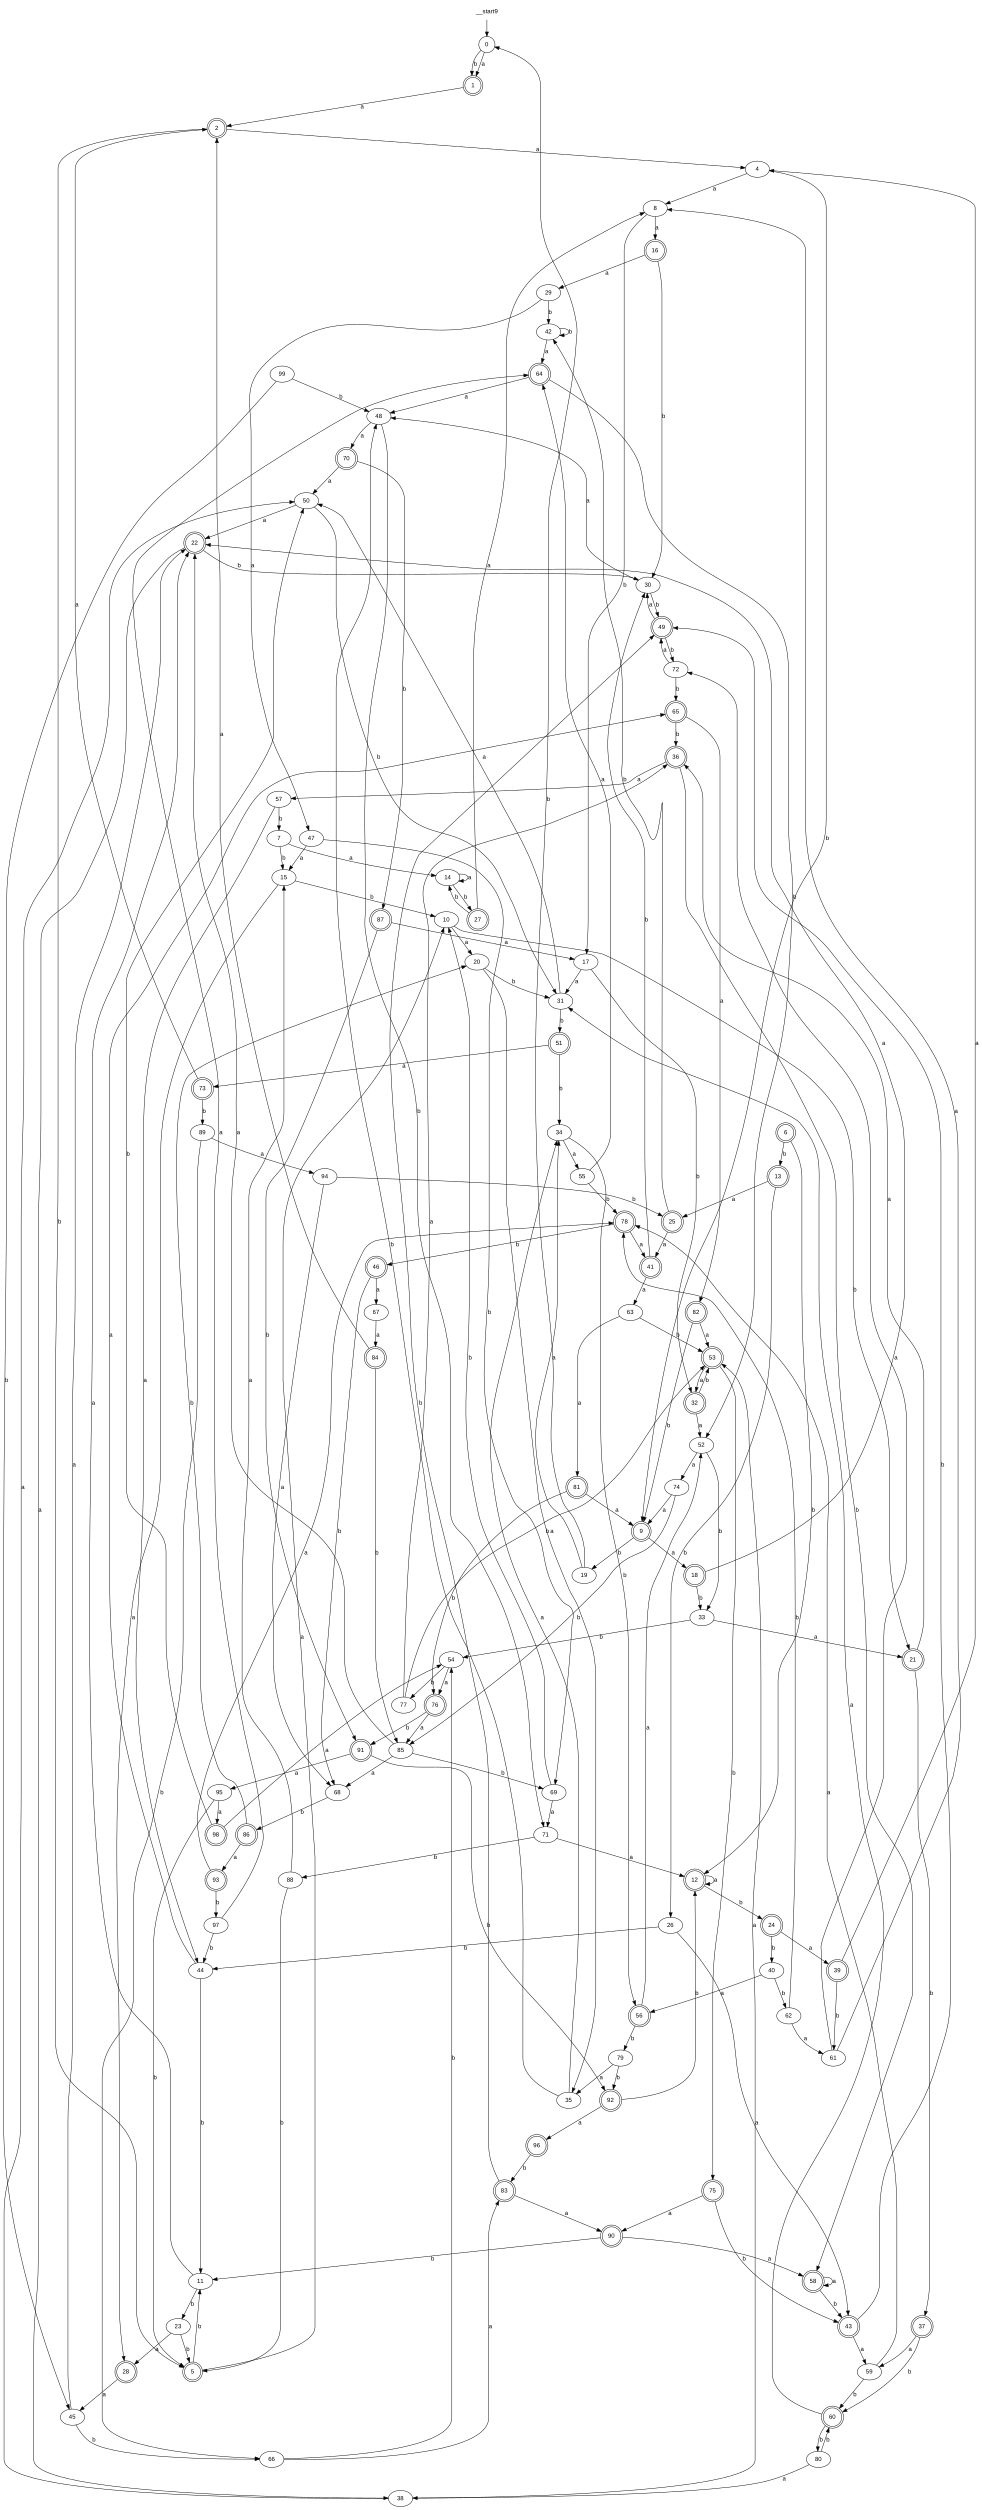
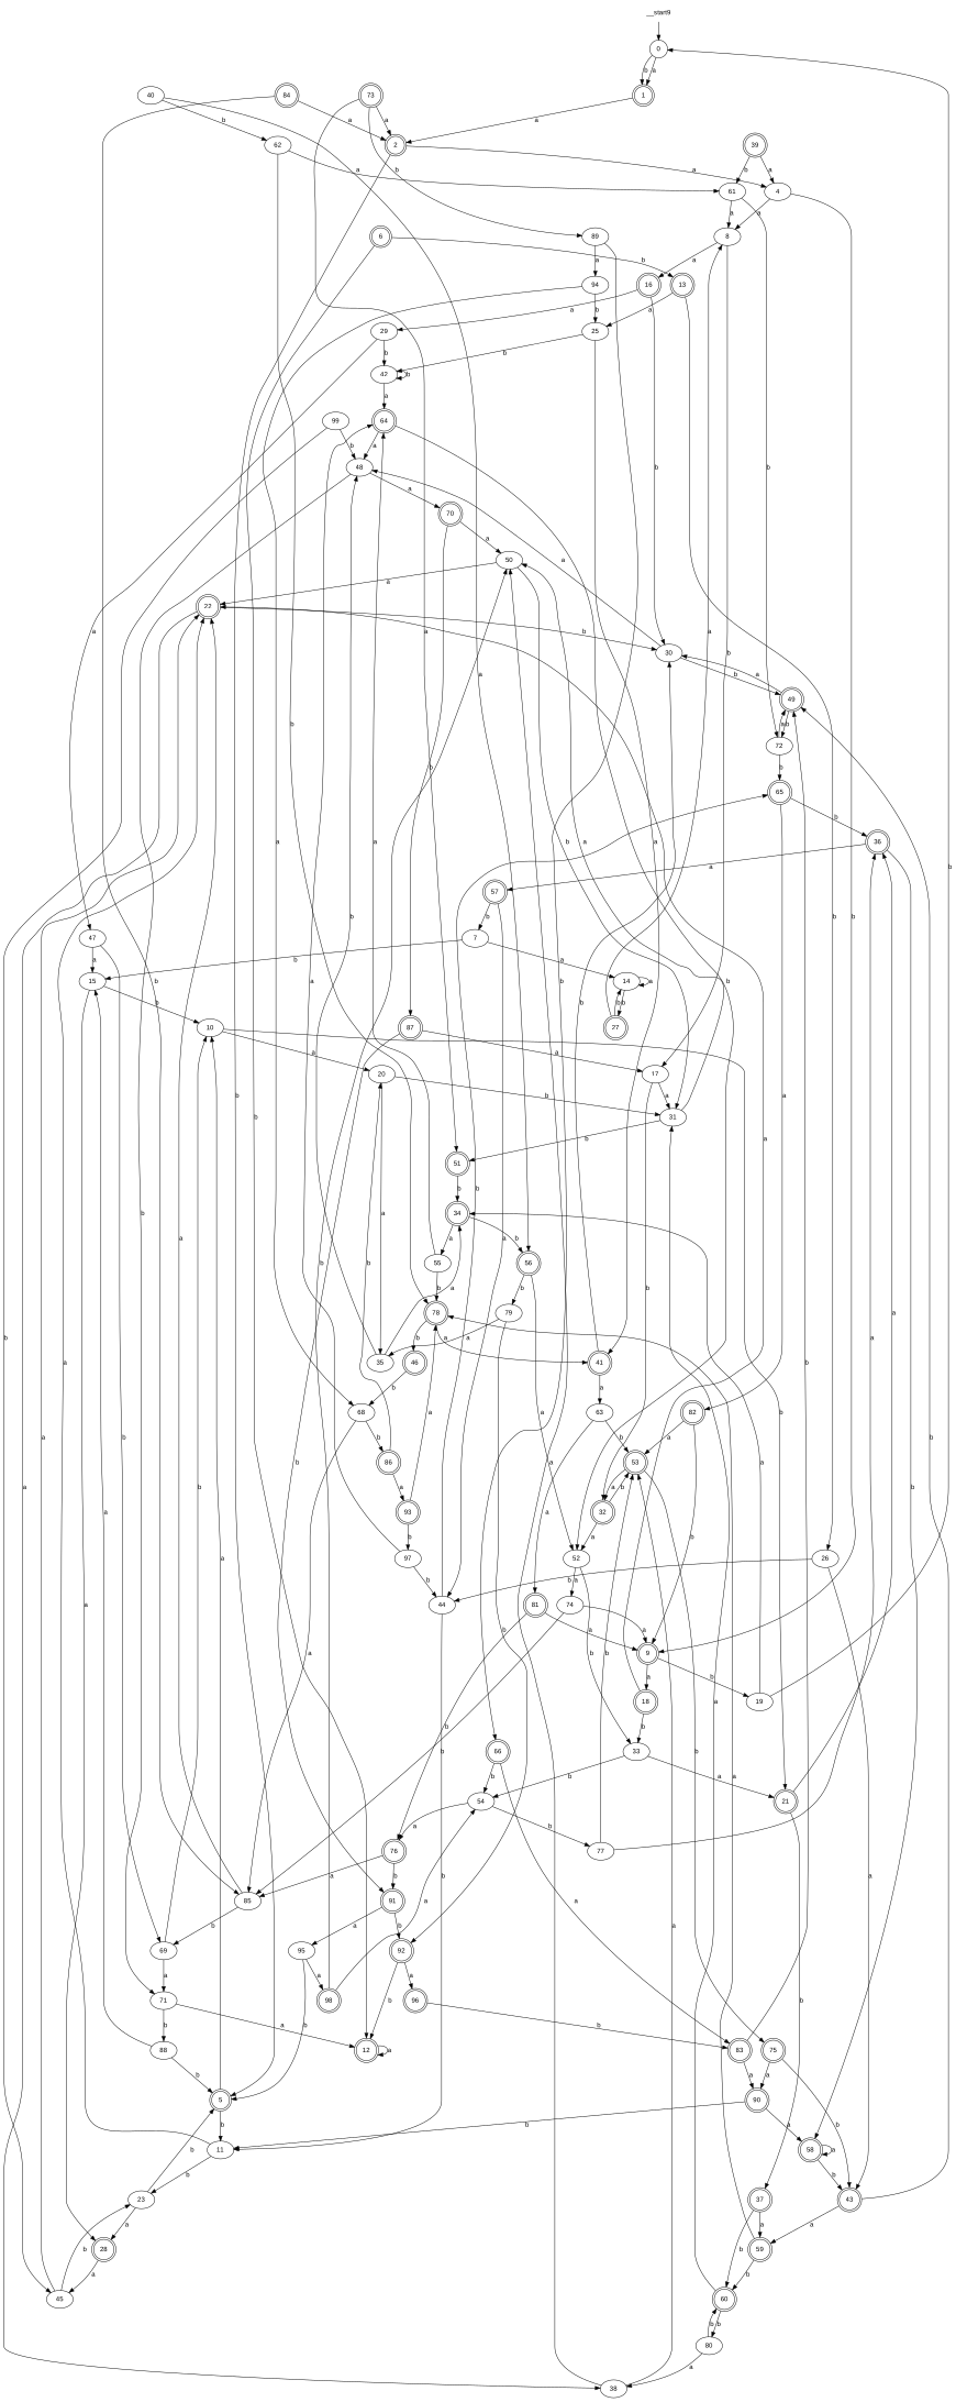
  digraph {
    fontname="Liberation Sans"
    node [fontname="Liberation Sans" shape=doublecircle]
    edge [fontname="Liberation Sans"]
    n1 [label=__start9 shape=none]
    0 [shape=circle]
    1
    2
    4 [shape=""]
    5
    8 [shape=""]
    9
    10 [shape=""]
    11 [shape=""]
    6
    12
    13
    7 [shape=""]
    14 [shape=""]
    15 [shape=""]
    16
    17 [shape=""]
    18
    19 [shape=""]
    20 [shape=""]
    21
    22
    23 [shape=""]
-   24
-   25
+   25 [shape=ellipse]
    26 [shape=ellipse]
    27
    28
    29 [shape=""]
    30 [shape=""]
    31 [shape=""]
    32
    33 [shape=""]
-   34 [shape=ellipse]
+   34
    35 [shape=""]
    36
    37
    38 [shape=""]
    39
    40 [shape=""]
    41
    42 [shape=""]
    43
    44 [shape=""]
    45 [shape=""]
    47 [shape=""]
    48 [shape=""]
    49
    50 [shape=""]
    51
    52 [shape=""]
    53
    54 [shape=""]
    55 [shape=""]
    56
-   57 [shape=ellipse]
+   57
    58
-   59 [shape=ellipse]
+   59
    60
    61 [shape=""]
    62 [shape=""]
    63 [shape=""]
    64
    65
-   66 [shape=""]
-   67 [shape=""]
+   66
    46
    68 [shape=""]
    69 [shape=""]
    70
    71 [shape=""]
    72 [shape=""]
    73
    74 [shape=""]
    75
    76
    77 [shape=""]
    78
    79 [shape=""]
    80 [shape=""]
    81
    82
    83
    84
    85 [shape=""]
    86
    87
    88 [shape=""]
    89 [shape=""]
    90
    91
    92
    93
    94 [shape=""]
    95 [shape=""]
    96
    97 [shape=""]
    98
    99 [shape=""]
    n1 -> 0
    0 -> 1 [label=a]
    0 -> 1 [label=b]
    1 -> 2 [label=a]
    2 -> 4 [label=a]
    2 -> 5 [label=b]
    4 -> 8 [label=a]
    4 -> 9 [label=b]
    5 -> 10 [label=a]
    5 -> 11 [label=b]
    8 -> 16 [label=a]
    8 -> 17 [label=b]
    9 -> 18 [label=a]
    9 -> 19 [label=b]
    10 -> 20 [label=a]
    10 -> 21 [label=b]
    11 -> 22 [label=a]
    11 -> 23 [label=b]
    6 -> 12 [label=b]
    6 -> 13 [label=b]
    12 -> 12 [label=a]
-   12 -> 24 [label=b]
    13 -> 25 [label=a]
    13 -> 26 [label=b]
    7 -> 14 [label=a]
    7 -> 15 [label=b]
    14 -> 14 [label=a]
    14 -> 27 [label=b]
    15 -> 10 [label=b]
    15 -> 28 [label=a]
    16 -> 29 [label=a]
    16 -> 30 [label=b]
    17 -> 31 [label=a]
    17 -> 32 [label=b]
    18 -> 22 [label=a]
    18 -> 33 [label=b]
    19 -> 0 [label=b]
    19 -> 34 [label=a]
    20 -> 31 [label=b]
    20 -> 35 [label=a]
    21 -> 36 [label=a]
    21 -> 37 [label=b]
    22 -> 30 [label=b]
    22 -> 38 [label=a]
    23 -> 5 [label=b]
    23 -> 28 [label=a]
-   24 -> 39 [label=a]
-   24 -> 40 [label=b]
    25 -> 41 [label=a]
    25 -> 42 [label=b]
    26 -> 43 [label=a]
    26 -> 44 [label=b]
    27 -> 8 [label=a]
    27 -> 14 [label=b]
    28 -> 45 [label=a]
    29 -> 42 [label=b]
    29 -> 47 [label=a]
    30 -> 48 [label=a]
    30 -> 49 [label=b]
    31 -> 50 [label=a]
    31 -> 51 [label=b]
    32 -> 52 [label=a]
    32 -> 53 [label=b]
    33 -> 21 [label=a]
    33 -> 54 [label=b]
    34 -> 55 [label=a]
    34 -> 56 [label=b]
    35 -> 34 [label=a]
    35 -> 48 [label=b]
    36 -> 57 [label=a]
    36 -> 58 [label=b]
    37 -> 59 [label=a]
    37 -> 60 [label=b]
    38 -> 50 [label=a]
    38 -> 53 [label=a]
    39 -> 4 [label=a]
    39 -> 61 [label=b]
    40 -> 56 [label=a]
    40 -> 62 [label=b]
    41 -> 30 [label=b]
    41 -> 63 [label=a]
    42 -> 42 [label=b]
    42 -> 64 [label=a]
    43 -> 49 [label=b]
    43 -> 59 [label=a]
    44 -> 11 [label=b]
-   44 -> 65 [label=a]
+   44 -> 65 [label=b]
    45 -> 22 [label=a]
-   45 -> 66 [label=b]
+   45 -> 23 [label=b]
    47 -> 15 [label=a]
    47 -> 69 [label=b]
    48 -> 70 [label=a]
    48 -> 71 [label=b]
    49 -> 30 [label=a]
    49 -> 72 [label=b]
    50 -> 22 [label=a]
    50 -> 31 [label=b]
    51 -> 34 [label=b]
-   51 -> 73 [label=a]
+   73 -> 51 [label=a]
    52 -> 33 [label=b]
    52 -> 74 [label=a]
    53 -> 32 [label=a]
    53 -> 75 [label=b]
    54 -> 76 [label=a]
    54 -> 77 [label=b]
    55 -> 64 [label=a]
    55 -> 78 [label=b]
    56 -> 52 [label=a]
    56 -> 79 [label=b]
    57 -> 7 [label=b]
    57 -> 44 [label=a]
    58 -> 43 [label=b]
    58 -> 58 [label=a]
    59 -> 60 [label=b]
    59 -> 78 [label=a]
    60 -> 31 [label=a]
    60 -> 80 [label=b]
    61 -> 8 [label=a]
-   61 -> 72 [label=a]
+   61 -> 72 [label=b]
    62 -> 61 [label=a]
    62 -> 78 [label=b]
    63 -> 53 [label=b]
    63 -> 81 [label=a]
    64 -> 48 [label=a]
    64 -> 52 [label=b]
    65 -> 36 [label=b]
    65 -> 82 [label=a]
    66 -> 54 [label=b]
    66 -> 83 [label=a]
-   67 -> 84 [label=a]
-   46 -> 67 [label=a]
    46 -> 68 [label=b]
-   85 -> 68 [label=a]
+   68 -> 85 [label=a]
    68 -> 86 [label=b]
    69 -> 10 [label=b]
    69 -> 71 [label=a]
    70 -> 50 [label=a]
    70 -> 87 [label=b]
    71 -> 12 [label=a]
    71 -> 88 [label=b]
    72 -> 49 [label=a]
    72 -> 65 [label=b]
    73 -> 2 [label=a]
    73 -> 89 [label=b]
    74 -> 9 [label=a]
    74 -> 85 [label=b]
    75 -> 43 [label=b]
    75 -> 90 [label=a]
    76 -> 85 [label=a]
    76 -> 91 [label=b]
    77 -> 36 [label=a]
    77 -> 53 [label=b]
    78 -> 41 [label=a]
    78 -> 46 [label=b]
    79 -> 35 [label=a]
    79 -> 92 [label=b]
    80 -> 38 [label=a]
    80 -> 60 [label=b]
    81 -> 9 [label=a]
    81 -> 76 [label=b]
    82 -> 9 [label=b]
    82 -> 53 [label=a]
    83 -> 49 [label=b]
    83 -> 90 [label=a]
    84 -> 2 [label=a]
    84 -> 85 [label=b]
    85 -> 22 [label=a]
    85 -> 69 [label=b]
    86 -> 20 [label=b]
    86 -> 93 [label=a]
    87 -> 17 [label=a]
    87 -> 91 [label=b]
    88 -> 5 [label=b]
    88 -> 15 [label=a]
    89 -> 66 [label=b]
    89 -> 94 [label=a]
    90 -> 11 [label=b]
    90 -> 58 [label=a]
    91 -> 92 [label=b]
    91 -> 95 [label=a]
    92 -> 12 [label=b]
    92 -> 96 [label=a]
    93 -> 78 [label=a]
    93 -> 97 [label=b]
    94 -> 25 [label=b]
    94 -> 68 [label=a]
    95 -> 5 [label=b]
    95 -> 98 [label=a]
    96 -> 83 [label=b]
    97 -> 44 [label=b]
    97 -> 64 [label=a]
    98 -> 50 [label=b]
    98 -> 54 [label=a]
    99 -> 45 [label=b]
    99 -> 48 [label=b]
  }
